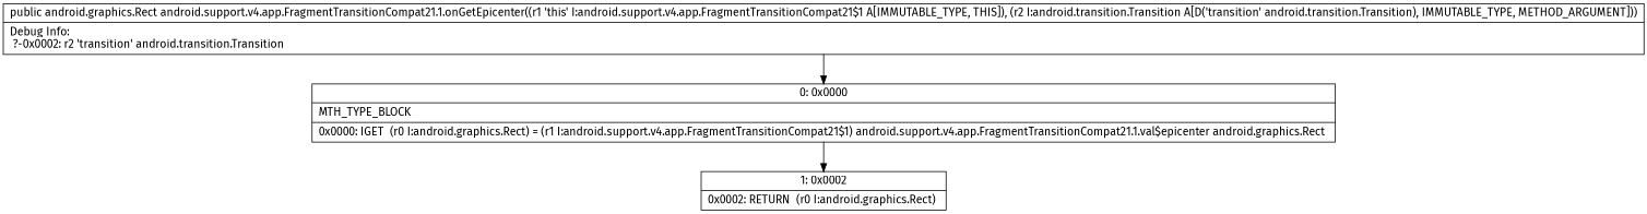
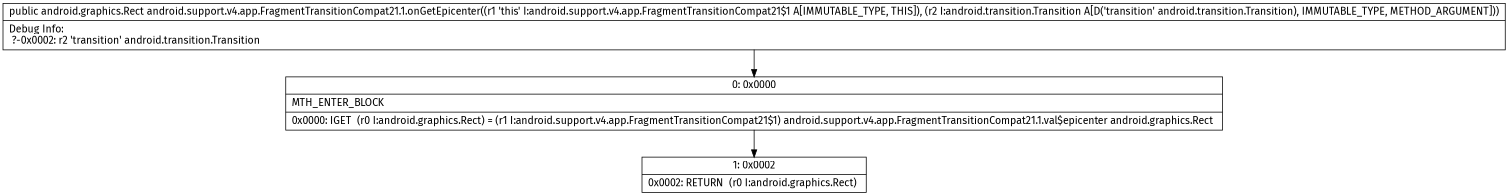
  digraph {
    fontname="Fira Sans"
    node [shape=record fontname="Fira Sans"]
    edge [fontname="Fira Sans"]
-   n1 [label="{0\:\ 0x0000|MTH_TYPE_BLOCK\l|0x0000: IGET  (r0 I:android.graphics.Rect) = (r1 I:android.support.v4.app.FragmentTransitionCompat21$1) android.support.v4.app.FragmentTransitionCompat21.1.val$epicenter android.graphics.Rect \l}"]
+   n1 [label="{0\:\ 0x0000|MTH_ENTER_BLOCK\l|0x0000: IGET  (r0 I:android.graphics.Rect) = (r1 I:android.support.v4.app.FragmentTransitionCompat21$1) android.support.v4.app.FragmentTransitionCompat21.1.val$epicenter android.graphics.Rect \l}"]
    n2 [label="{1\:\ 0x0002|0x0002: RETURN  (r0 I:android.graphics.Rect) \l}"]
    n3 [label="{public android.graphics.Rect android.support.v4.app.FragmentTransitionCompat21.1.onGetEpicenter((r1 'this' I:android.support.v4.app.FragmentTransitionCompat21$1 A[IMMUTABLE_TYPE, THIS]), (r2 I:android.transition.Transition A[D('transition' android.transition.Transition), IMMUTABLE_TYPE, METHOD_ARGUMENT]))  | Debug Info:\l  ?\-0x0002: r2 'transition' android.transition.Transition\l}"]
    n1 -> n2
    n3 -> n1
  }
